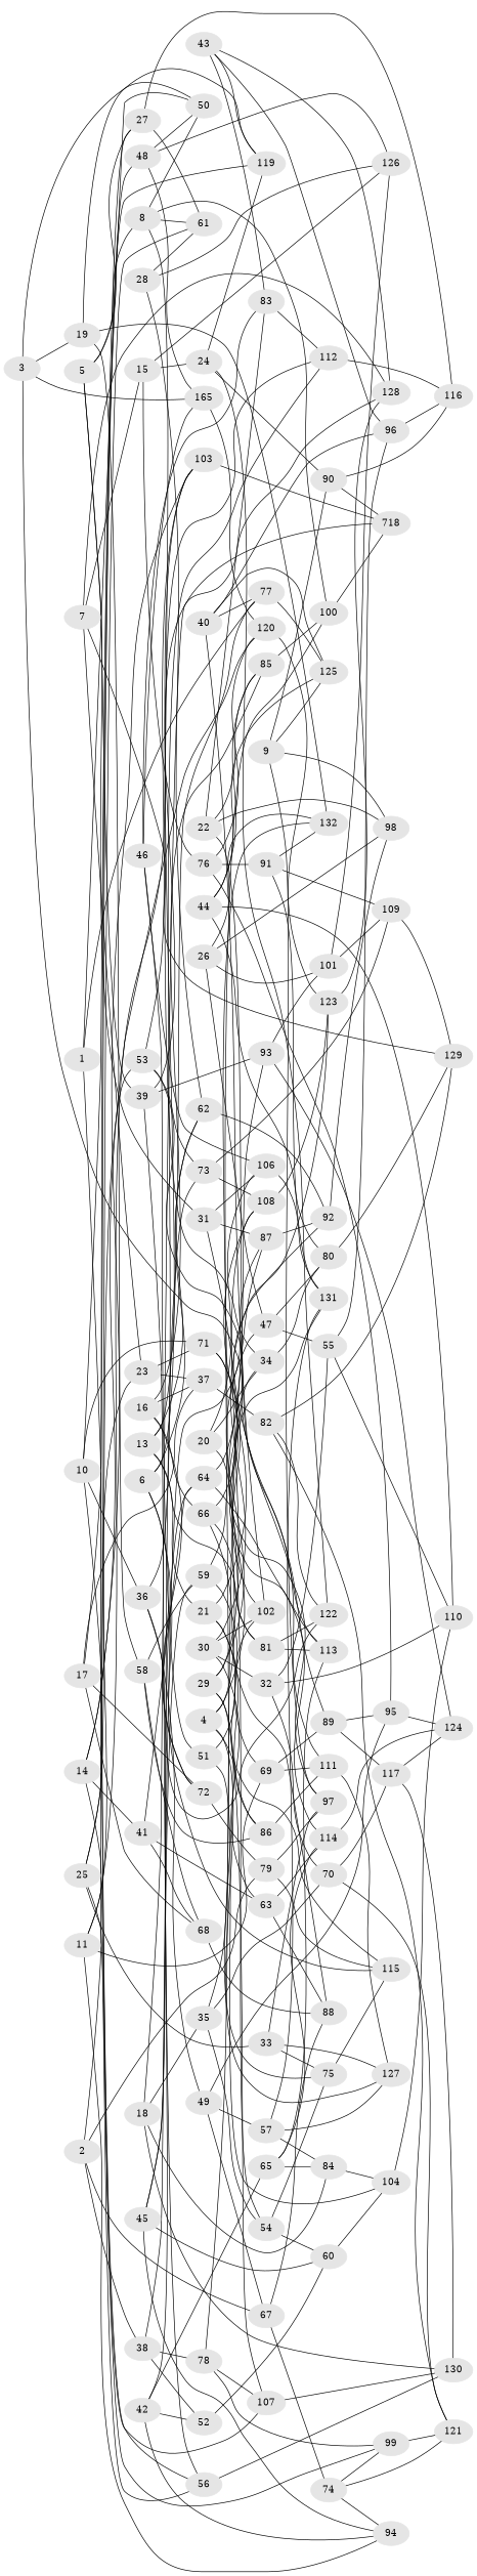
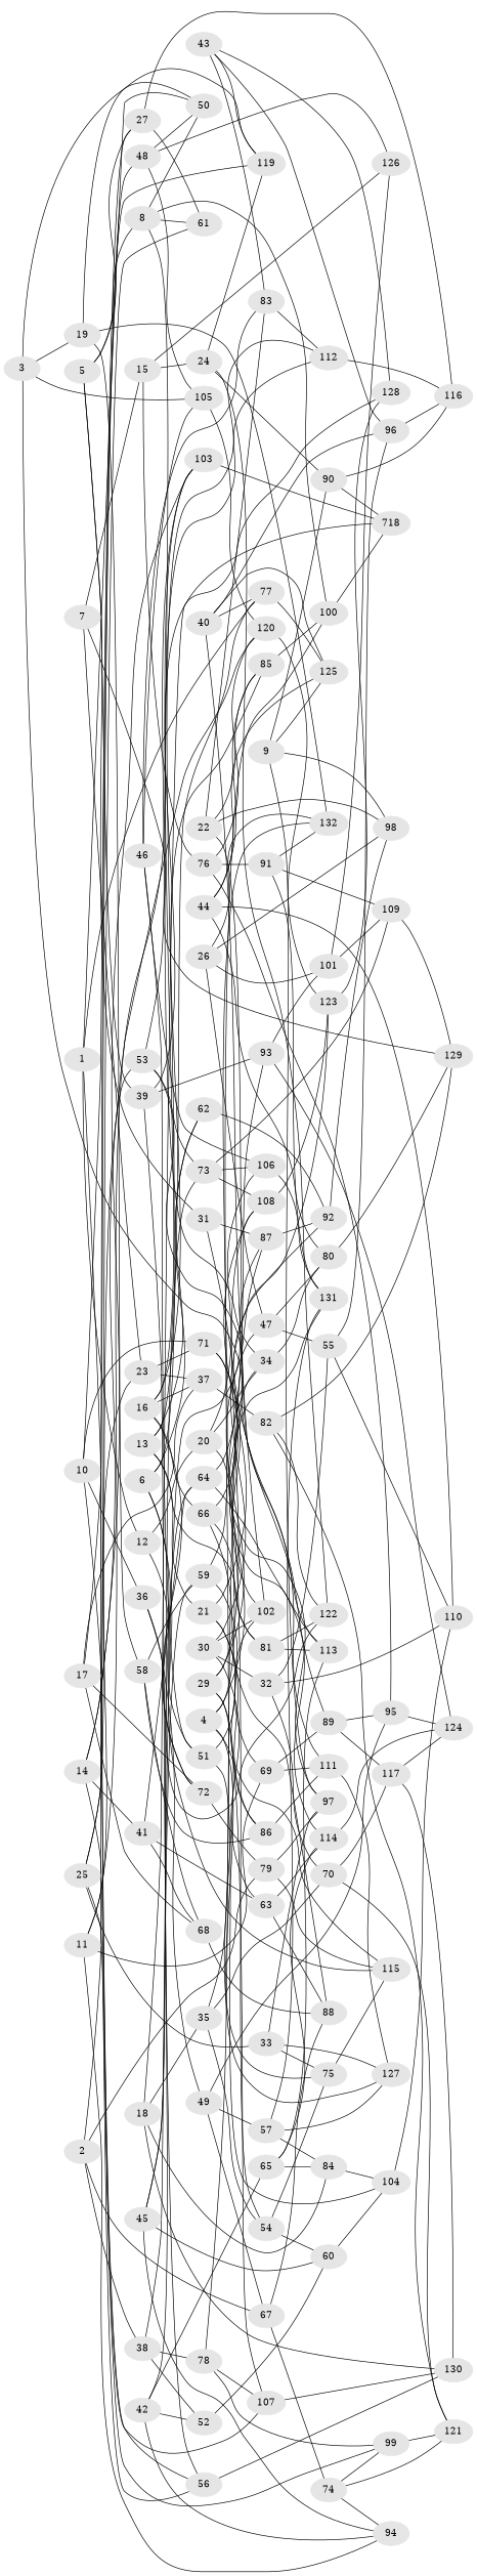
  graph {
    rankdir=LR
    node [color=gray90 style=filled]
    1
+   12
    50
    56
    77
    20
    51
    130
    125
    2
    38
    67
    79
    119
    52
    87
    78
    88
    74
    97
    115
    3
    19
-   105 [label=165]
+   105
    58
    132
    120
    4
    34
    86
    127
    131
    80
    111
    5
    27
    31
    39
    8
    61
    116
-   28
    62
    126
    106
    89
    93
    n48 [label=718]
    6
    72
    112
    92
    7
    15
    23
    128
    129
    24
    76
    71
    37
    100
    9
    90
    98
    10
    36
    99
    122
    49
    102
    114
    121
    11
    69
    94
    103
    54
    104
    60
    13
    21
    81
    108
    113
    14
    41
    107
    68
    63
    64
    123
    95
    91
    16
    66
    85
    82
    17
    48
    18
    35
    84
    70
    59
    75
    22
    83
    25
    33
    53
    73
    26
    47
    101
    55
    109
    29
    30
    32
    110
    117
    96
    57
    124
    40
    42
    65
    43
    44
    45
    46
+   1 -- 12
    1 -- 50
    1 -- 56
    1 -- 77
+   12 -- 20
+   12 -- 51
    56 -- 130
    77 -- 125
    20 -- 34
    20 -- 106
    20 -- 54
    51 -- 102
    51 -- 104
    2 -- 38
    2 -- 67
    2 -- 79
    2 -- 119
    38 -- 52
    38 -- 87
    38 -- 78
    67 -- 88
    67 -- 74
    79 -- 97
    79 -- 115
    52 -- 60
    87 -- 92
    78 -- 87
    78 -- 99
    78 -- 107
    74 -- 99
    74 -- 121
    74 -- 94
    3 -- 50
    3 -- 97
    3 -- 19
    3 -- 105
    19 -- 119
    19 -- 58
    19 -- 132
    105 -- 120
    58 -- 86
    58 -- 68
    58 -- 59
    120 -- 123
    4 -- 34
    4 -- 86
    4 -- 127
    4 -- 131
    34 -- 80
    86 -- 111
    80 -- 129
    111 -- 127
    5 -- 27
    5 -- 31
    5 -- 39
    5 -- 8
    27 -- 61
    27 -- 116
    31 -- 87
-   31 -- 106
+   73 -- 106
    31 -- 89
    39 -- 56
    39 -- 93
    39 -- n48
    8 -- 50
    8 -- 34
    8 -- 61
    8 -- 100
-   28 -- 61
-   28 -- 62
-   28 -- 126
    62 -- 92
    106 -- 131
    89 -- 95
    89 -- 117
    93 -- 101
    93 -- 124
    6 -- 115
    6 -- 62
    6 -- 72
    6 -- 112
    72 -- 79
    112 -- 116
    92 -- 98
    7 -- 15
    7 -- 23
-   7 -- 128
    7 -- 129
    15 -- 126
    15 -- 24
    15 -- 76
    23 -- 71
    23 -- 37
    24 -- 119
    24 -- 90
    24 -- 122
    76 -- 120
    76 -- 95
    76 -- 91
    71 -- 102
    71 -- 114
    37 -- 82
    100 -- n48
    9 -- 125
    9 -- 97
    9 -- 90
    9 -- 98
    90 -- 116
    90 -- n48
    10 -- 27
    10 -- 71
    10 -- 36
    10 -- 99
-   36 -- 112
+   16 -- 112
    36 -- 122
    36 -- 49
    99 -- 121
    49 -- 67
    49 -- 95
    49 -- 57
    114 -- 124
    11 -- 23
    11 -- 69
    11 -- 94
    11 -- 103
    69 -- 111
    69 -- 89
    103 -- n48
    54 -- 60
    54 -- 75
    104 -- 110
    60 -- 104
    13 -- 77
    13 -- 62
    13 -- 21
    13 -- 81
    21 -- 115
    21 -- 86
    21 -- 108
    81 -- 122
    81 -- 113
    108 -- 123
    14 -- 120
    14 -- 103
    14 -- 41
    14 -- 107
    41 -- 68
    41 -- 63
    41 -- 64
    107 -- 130
    68 -- 88
    63 -- 88
    63 -- 114
    64 -- 93
    64 -- 113
    123 -- 128
    95 -- 124
    91 -- 132
    91 -- 131
    91 -- 109
    16 -- 72
    16 -- 37
    16 -- 66
    16 -- 85
    66 -- 88
    66 -- 92
    66 -- 81
    85 -- 100
    82 -- 129
    82 -- 122
    82 -- 121
    17 -- 72
    17 -- 37
    17 -- 68
    17 -- 48
    48 -- 50
    48 -- 105
    48 -- 126
    18 -- 130
    18 -- 128
    18 -- 35
    18 -- 84
    35 -- 100
    35 -- 54
    35 -- 70
    84 -- 104
    70 -- 121
    70 -- 117
    59 -- 132
    59 -- 69
    75 -- 115
    22 -- 111
    22 -- 98
    22 -- 85
    22 -- 83
    83 -- 112
    25 -- 56
    25 -- 61
    25 -- 33
    25 -- 53
    33 -- 97
    33 -- 127
    33 -- 75
    53 -- 103
    53 -- 113
    53 -- 73
    73 -- 108
    73 -- 109
    26 -- 132
    26 -- 98
    26 -- 47
    26 -- 101
    47 -- 80
    47 -- 55
    101 -- 126
    101 -- 109
    55 -- 110
    55 -- 96
    109 -- 129
    29 -- 108
    29 -- 107
    29 -- 75
    29 -- 47
    30 -- 102
    30 -- 63
    30 -- 123
    30 -- 32
    32 -- 70
    32 -- 55
    32 -- 110
    117 -- 130
    117 -- 124
    96 -- 116
    57 -- 127
    57 -- 131
    57 -- 84
    40 -- 77
    40 -- 125
    40 -- 102
    40 -- 96
    42 -- 52
    42 -- 94
    42 -- 64
    42 -- 65
    65 -- 114
    65 -- 113
    65 -- 84
    43 -- 119
    43 -- 128
    43 -- 83
    43 -- 96
    44 -- 125
    44 -- 80
    44 -- 85
    44 -- 110
    45 -- 94
    45 -- 60
    45 -- 59
    45 -- 73
    46 -- 51
    46 -- 105
    46 -- 106
    46 -- 83
  }
